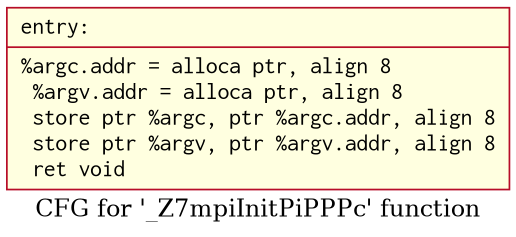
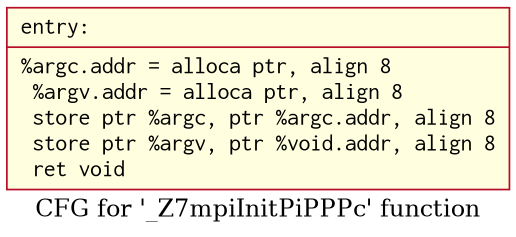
  digraph {
    label="CFG for '_Z7mpiInitPiPPPc' function"
-   n1 [color="#b70d28ff" fillcolor=lightyellow fontname=Courier label="{entry:\l|  %argc.addr = alloca ptr, align 8\l  %argv.addr = alloca ptr, align 8\l  store ptr %argc, ptr %argc.addr, align 8\l  store ptr %argv, ptr %argv.addr, align 8\l  ret void\l}" shape=record style=filled]
+   n1 [color="#b70d28ff" fillcolor=lightyellow fontname=Courier label="{entry:\l|  %argc.addr = alloca ptr, align 8\l  %argv.addr = alloca ptr, align 8\l  store ptr %argc, ptr %argc.addr, align 8\l  store ptr %argv, ptr %void.addr, align 8\l  ret void\l}" shape=record style=filled]
  }
